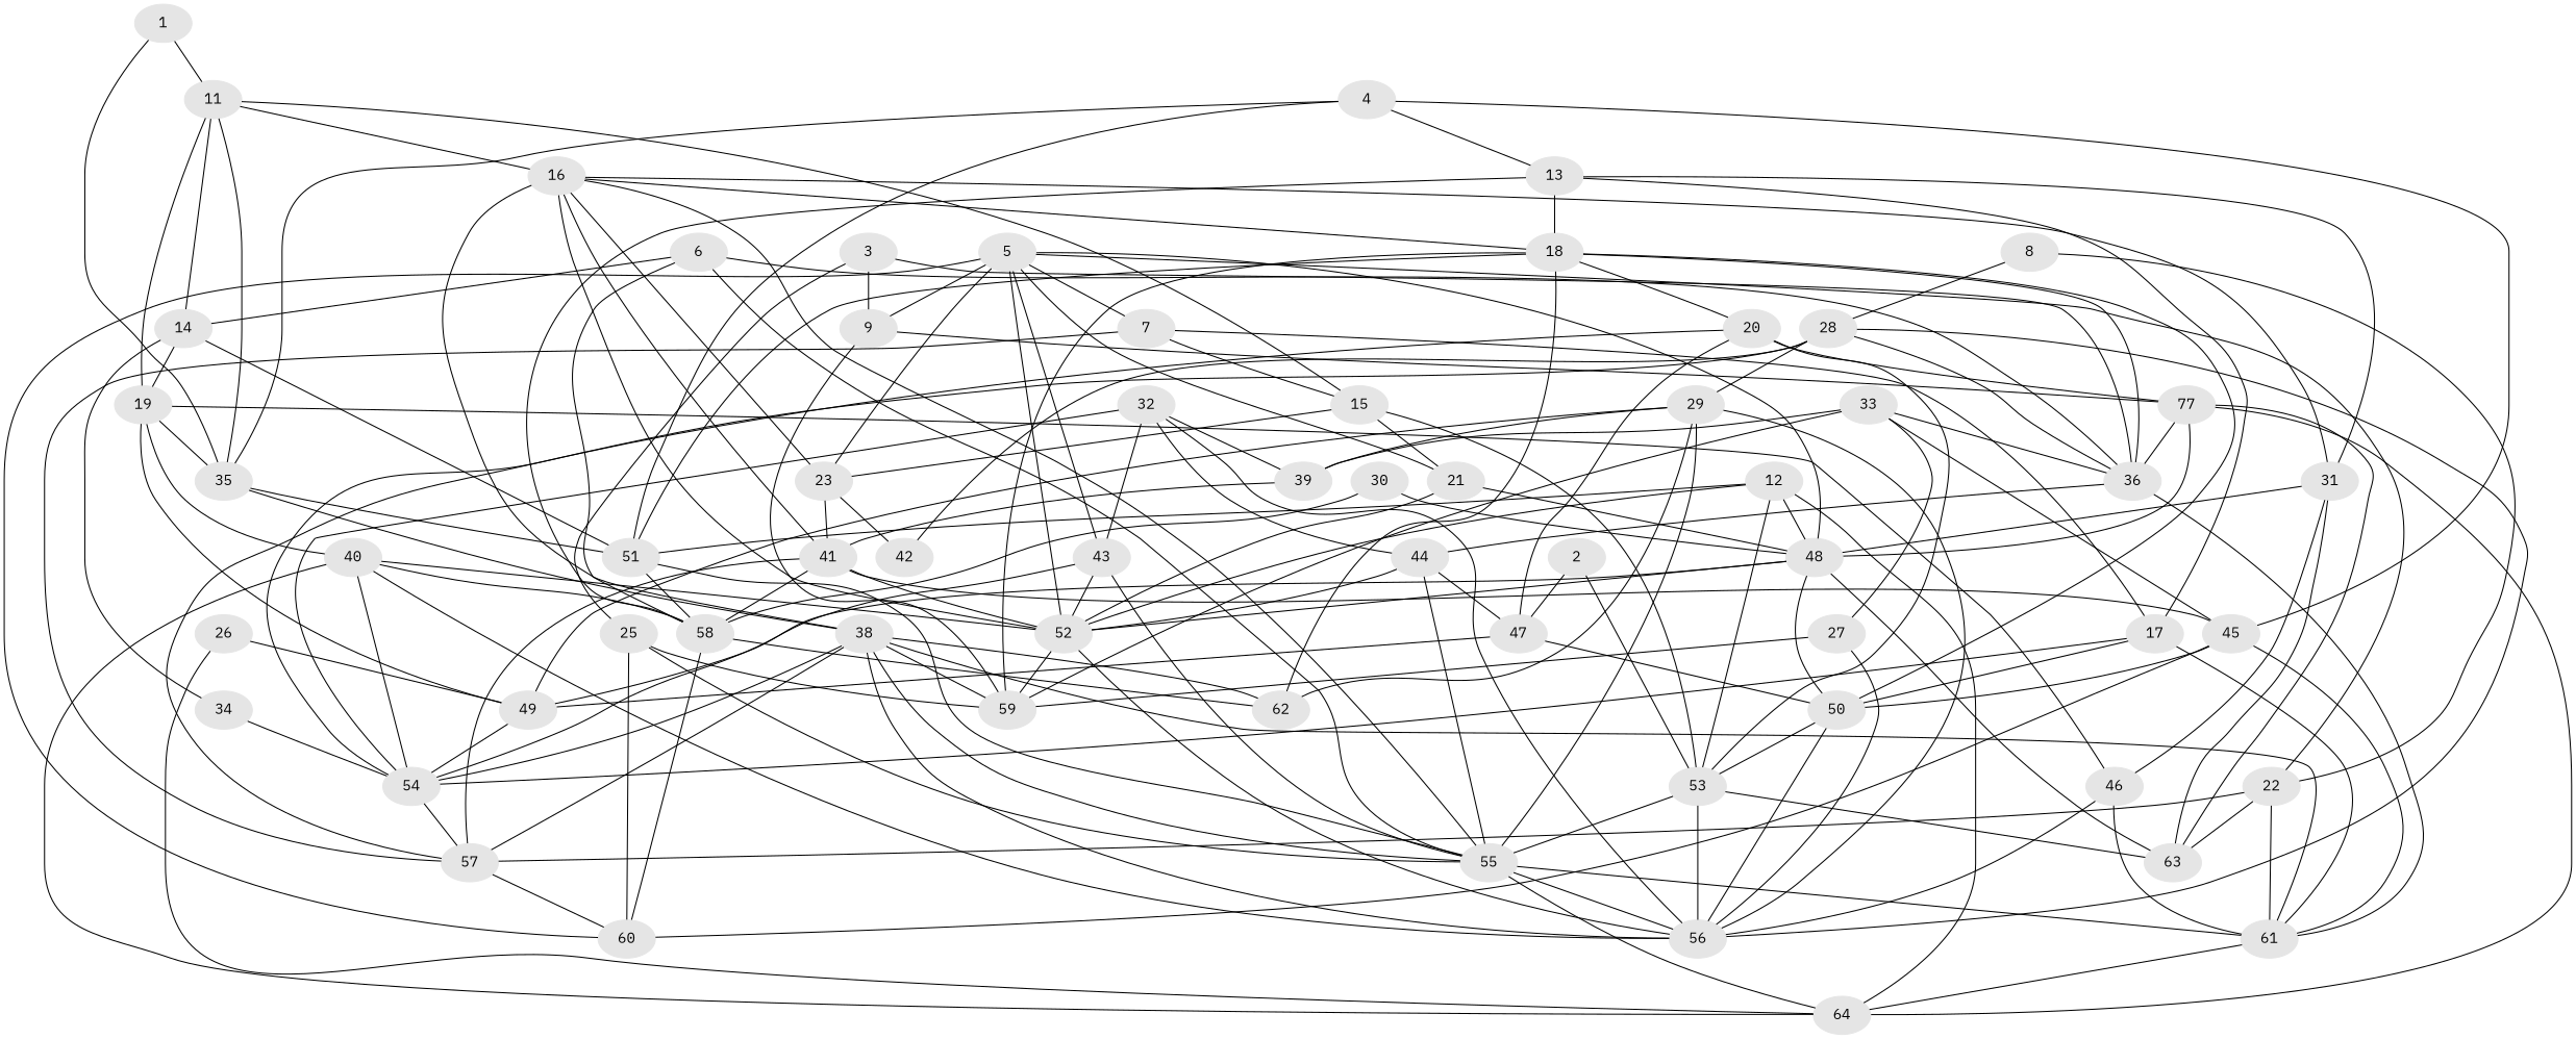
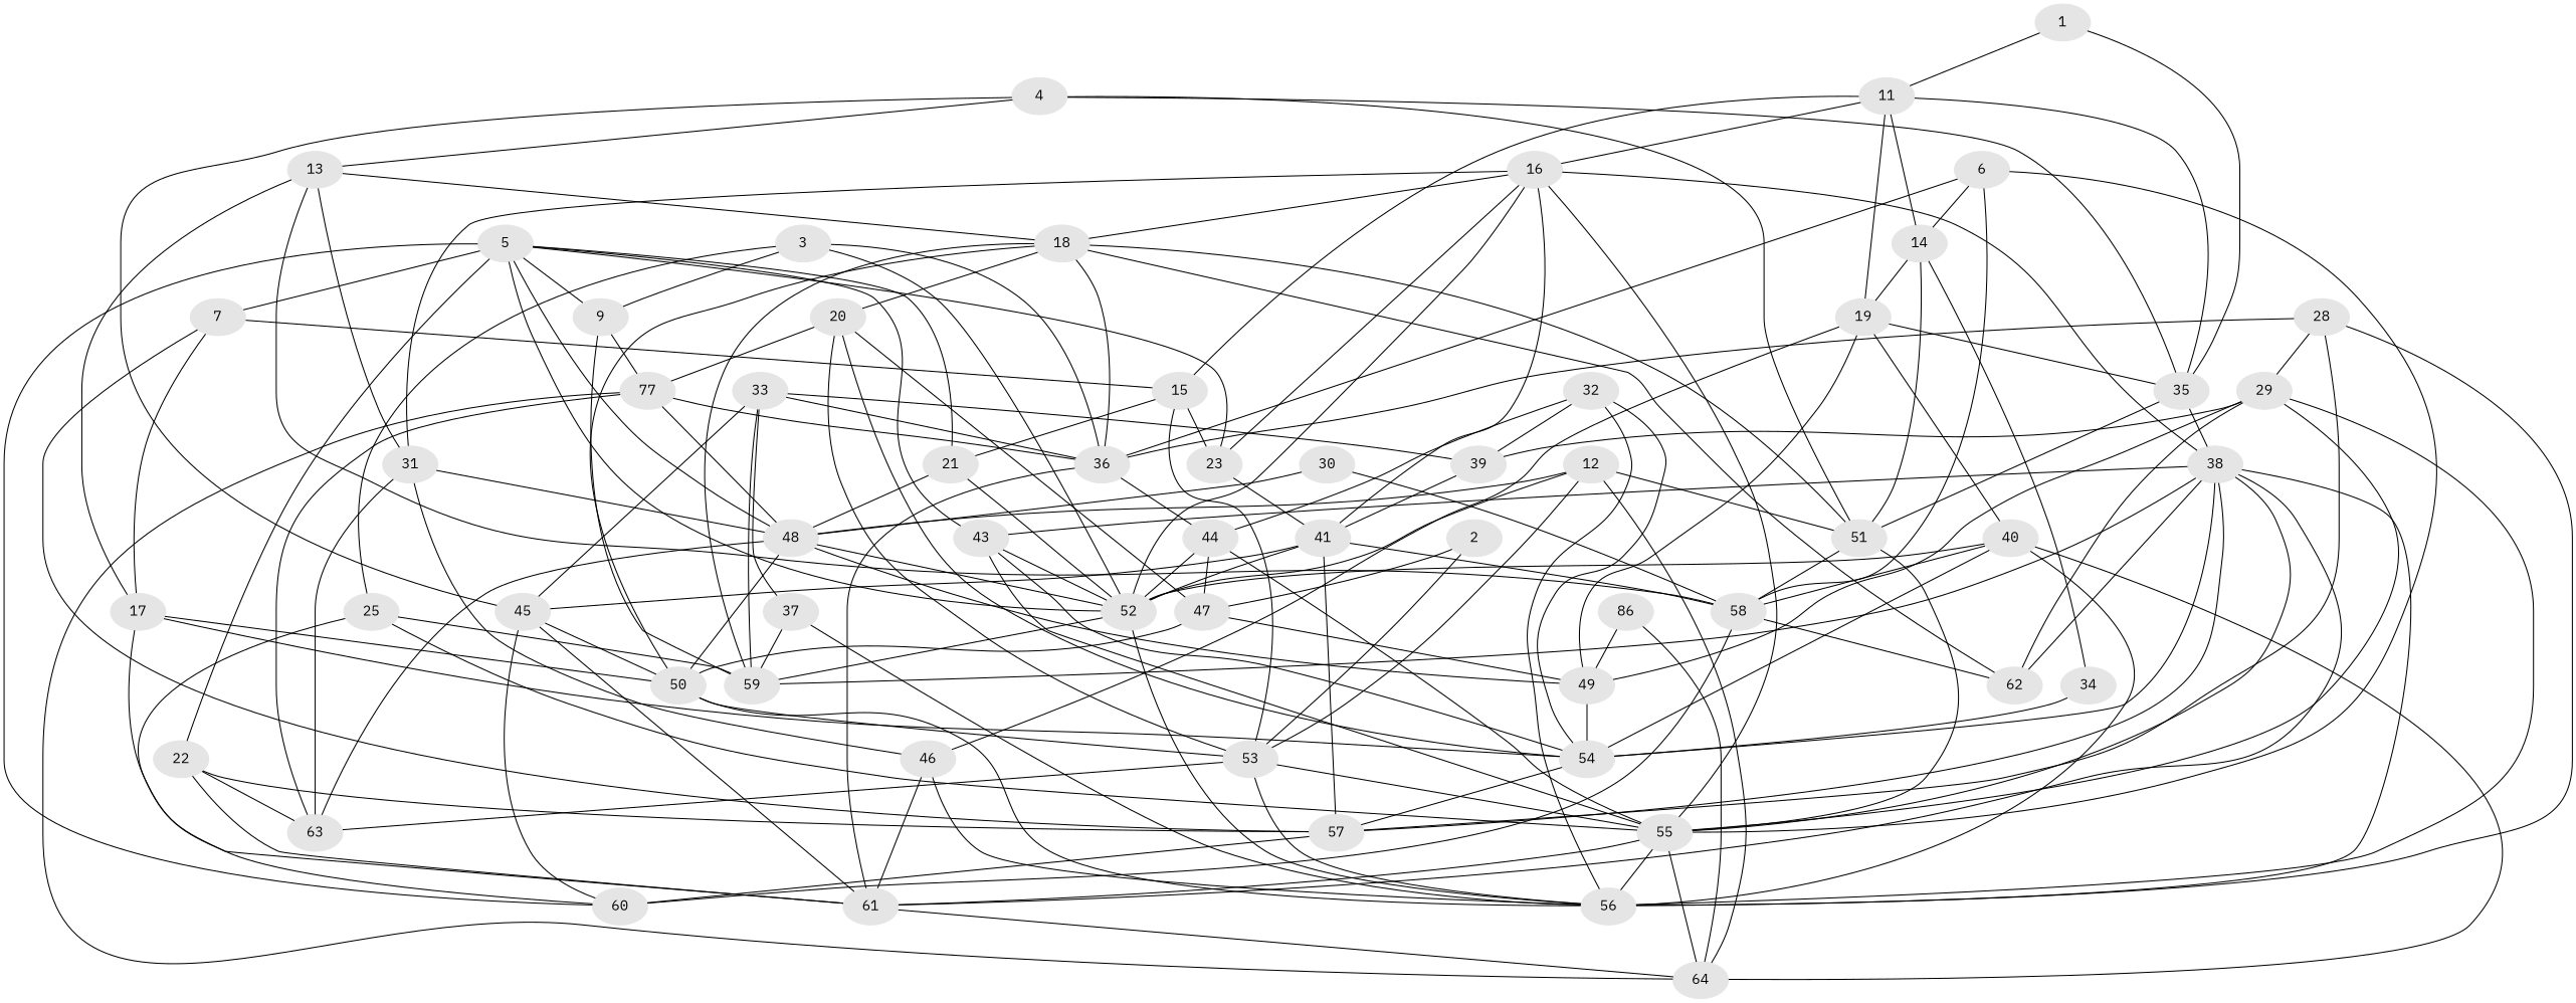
  graph {
    fontname="IBM Plex Mono"
    node [color=gray90 fontname="IBM Plex Mono" style=filled]
    edge [fontname="IBM Plex Mono" weight=1.0]
    1
    11
    35
    14
    15
    16
    19
    51
    38
    2
    47
    53
    50
    49
    55
    63
    56
    3
    9
    25
    36
    52
    n23 [label=77]
    59
    60
    61
    44
    4
    13
    45
    58
    17
    18
    31
    5
    7
    21
    22
    23
    43
    48
    57
    41
-   42
    54
    6
    34
    64
    62
-   8
    28
    29
-   37 [label=27]
+   37
    40
    46
    12
    20
-   26
+   26 [label=86]
    39
    30
    32
    33
    1 -- 11
    1 -- 35
    11 -- 35
    11 -- 14
    11 -- 15
    11 -- 16
    11 -- 19
    35 -- 51
    35 -- 38
    14 -- 19
    14 -- 51
    14 -- 34
    15 -- 53 [weight=2.0]
    15 -- 21
    15 -- 23
    16 -- 38
    16 -- 55
    16 -- 52
    16 -- 18
    16 -- 31
    16 -- 23
    16 -- 41
    19 -- 35
    19 -- 49
    19 -- 40
    19 -- 46
    51 -- 55
    51 -- 58
    38 -- 55
    38 -- 56
    38 -- 59
    38 -- 61
-   32 -- 43
+   38 -- 43
    38 -- 57
    38 -- 54
    38 -- 62
    2 -- 47
    2 -- 53
    47 -- 50
    47 -- 49
    53 -- 55 [weight=2.0]
    53 -- 63
    53 -- 56
    50 -- 53
    50 -- 56
    49 -- 54
    55 -- 56
    55 -- 61
    55 -- 64
    3 -- 9
    3 -- 25
    3 -- 36
+   3 -- 52
    9 -- n23
    9 -- 59
    25 -- 55
    25 -- 59
    25 -- 60
    36 -- 61
    36 -- 44
    52 -- 56
    52 -- 59
    n23 -- 63
    n23 -- 36
    n23 -- 48
    n23 -- 64
    61 -- 64
    44 -- 47
    44 -- 55
    44 -- 52
    4 -- 35
    4 -- 51
    4 -- 13
    4 -- 45
    13 -- 58
    13 -- 17
    13 -- 18
    13 -- 31
    45 -- 50
    45 -- 60
    45 -- 61
    58 -- 60 [weight=2.0]
    58 -- 62
    17 -- 50
    17 -- 61
    17 -- 54
    18 -- 51
    18 -- 50
    18 -- 36
    18 -- 59
    18 -- 62
    18 -- 20
    31 -- 63
    31 -- 48
    31 -- 46
    5 -- 9
    5 -- 52
    5 -- 60
    5 -- 7
    5 -- 21
    5 -- 22
    5 -- 23
    5 -- 43
    5 -- 48
    7 -- 15
    7 -- 17
    7 -- 57
    21 -- 52
    21 -- 48
    22 -- 63
    22 -- 61
    22 -- 57
    23 -- 41
-   23 -- 42
    43 -- 55
    43 -- 52
    43 -- 54
    48 -- 50
    48 -- 49
    48 -- 63
    48 -- 52
    57 -- 60
    41 -- 52 [weight=2.0]
    41 -- 45
    41 -- 58
    41 -- 57
    54 -- 57
    6 -- 14
    6 -- 55
    6 -- 36
    6 -- 58
    34 -- 54
-   8 -- 22
-   8 -- 28
    28 -- 56
    28 -- 36
    28 -- 57
-   28 -- 42 [weight=2.0]
    28 -- 29
    29 -- 49
    29 -- 55 [weight=2.0]
    29 -- 56
    29 -- 62 [weight=2.0]
    29 -- 39
    37 -- 56
    37 -- 59
    40 -- 56
    40 -- 52
    40 -- 58
    40 -- 54
    40 -- 64
    46 -- 56
    46 -- 61
    12 -- 51
    12 -- 53
    12 -- 52
    12 -- 48
    12 -- 64
    20 -- 47 [weight=2.0]
    20 -- 53
    20 -- n23
    20 -- 54
    26 -- 49
    26 -- 64
    39 -- 41
    30 -- 58
    30 -- 48
    32 -- 56
    32 -- 44
    32 -- 54
    32 -- 39
    33 -- 36
    33 -- 59
    33 -- 45
    33 -- 37
    33 -- 39
  }
